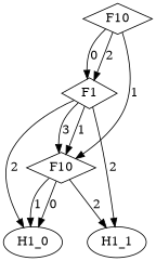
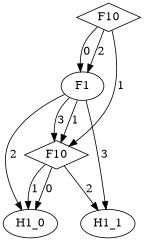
  digraph {
    node [shape=diamond]
    n1 [label=H1_1 shape=""]
    n2 [label=H1_0 shape=""]
    n3 [label=F10]
-   n4 [label=F1]
+   n4 [label=F1 shape=ellipse]
    n5 [label=F10]
    n3 -> n1 [label=2]
    n3 -> n2 [label=1]
    n3 -> n2 [label=0]
-   n4 -> n1 [label=2]
+   n4 -> n1 [label=3]
    n4 -> n2 [label=2]
    n4 -> n3 [label=3]
    n4 -> n3 [label=1]
    n5 -> n3 [label=1]
    n5 -> n4 [label=2]
    n5 -> n4 [label=0]
  }
